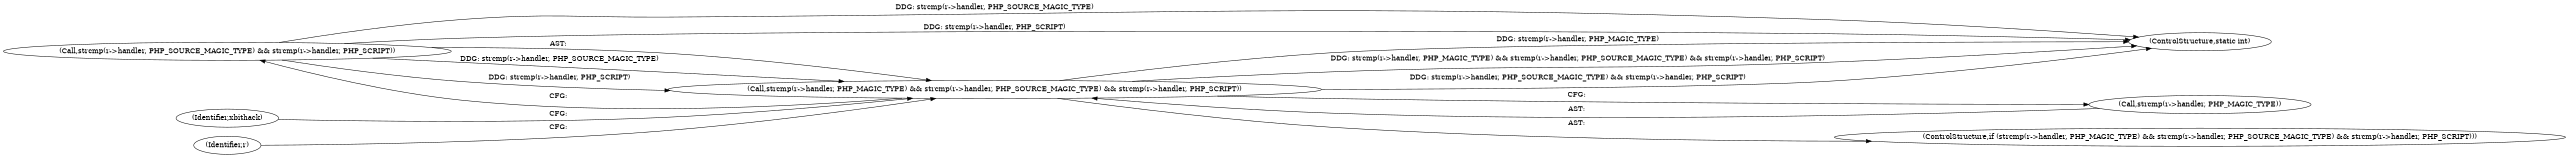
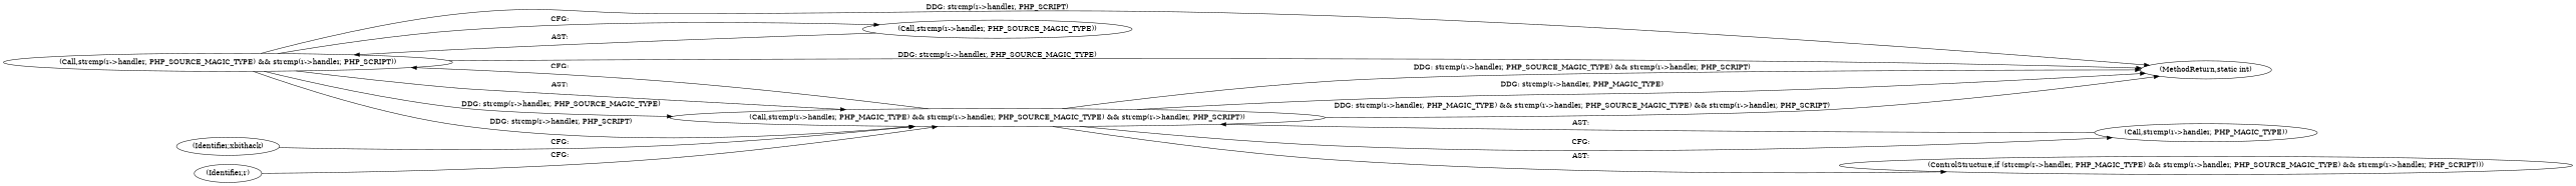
  digraph {
    rankdir=LR
    n1 [label="(Call,strcmp(r->handler, PHP_SOURCE_MAGIC_TYPE) && strcmp(r->handler, PHP_SCRIPT))"]
    n2 [label="(Call,strcmp(r->handler, PHP_MAGIC_TYPE) && strcmp(r->handler, PHP_SOURCE_MAGIC_TYPE) && strcmp(r->handler, PHP_SCRIPT))"]
-   n3 [label="(ControlStructure,static int)"]
+   n3 [label="(MethodReturn,static int)"]
+   n4 [label="(Call,strcmp(r->handler, PHP_SOURCE_MAGIC_TYPE))"]
    n5 [label="(Call,strcmp(r->handler, PHP_MAGIC_TYPE))"]
    n6 [label="(ControlStructure,if (strcmp(r->handler, PHP_MAGIC_TYPE) && strcmp(r->handler, PHP_SOURCE_MAGIC_TYPE) && strcmp(r->handler, PHP_SCRIPT)))"]
    n7 [label="(Identifier,xbithack)"]
    n8 [label="(Identifier,r)"]
    n1 -> n2 [label="AST: "]
    n1 -> n2 [label="DDG: strcmp(r->handler, PHP_SOURCE_MAGIC_TYPE)"]
    n1 -> n2 [label="DDG: strcmp(r->handler, PHP_SCRIPT)"]
    n1 -> n3 [label="DDG: strcmp(r->handler, PHP_SOURCE_MAGIC_TYPE)"]
    n1 -> n3 [label="DDG: strcmp(r->handler, PHP_SCRIPT)"]
+   n1 -> n4 [label="CFG: "]
    n2 -> n1 [label="CFG: "]
    n2 -> n3 [label="DDG: strcmp(r->handler, PHP_MAGIC_TYPE)"]
    n2 -> n3 [label="DDG: strcmp(r->handler, PHP_MAGIC_TYPE) && strcmp(r->handler, PHP_SOURCE_MAGIC_TYPE) && strcmp(r->handler, PHP_SCRIPT)"]
    n2 -> n3 [label="DDG: strcmp(r->handler, PHP_SOURCE_MAGIC_TYPE) && strcmp(r->handler, PHP_SCRIPT)"]
    n2 -> n5 [label="CFG: "]
    n2 -> n6 [label="AST: "]
+   n4 -> n1 [label="AST: "]
    n5 -> n2 [label="AST: "]
    n7 -> n2 [label="CFG: "]
    n8 -> n2 [label="CFG: "]
  }
